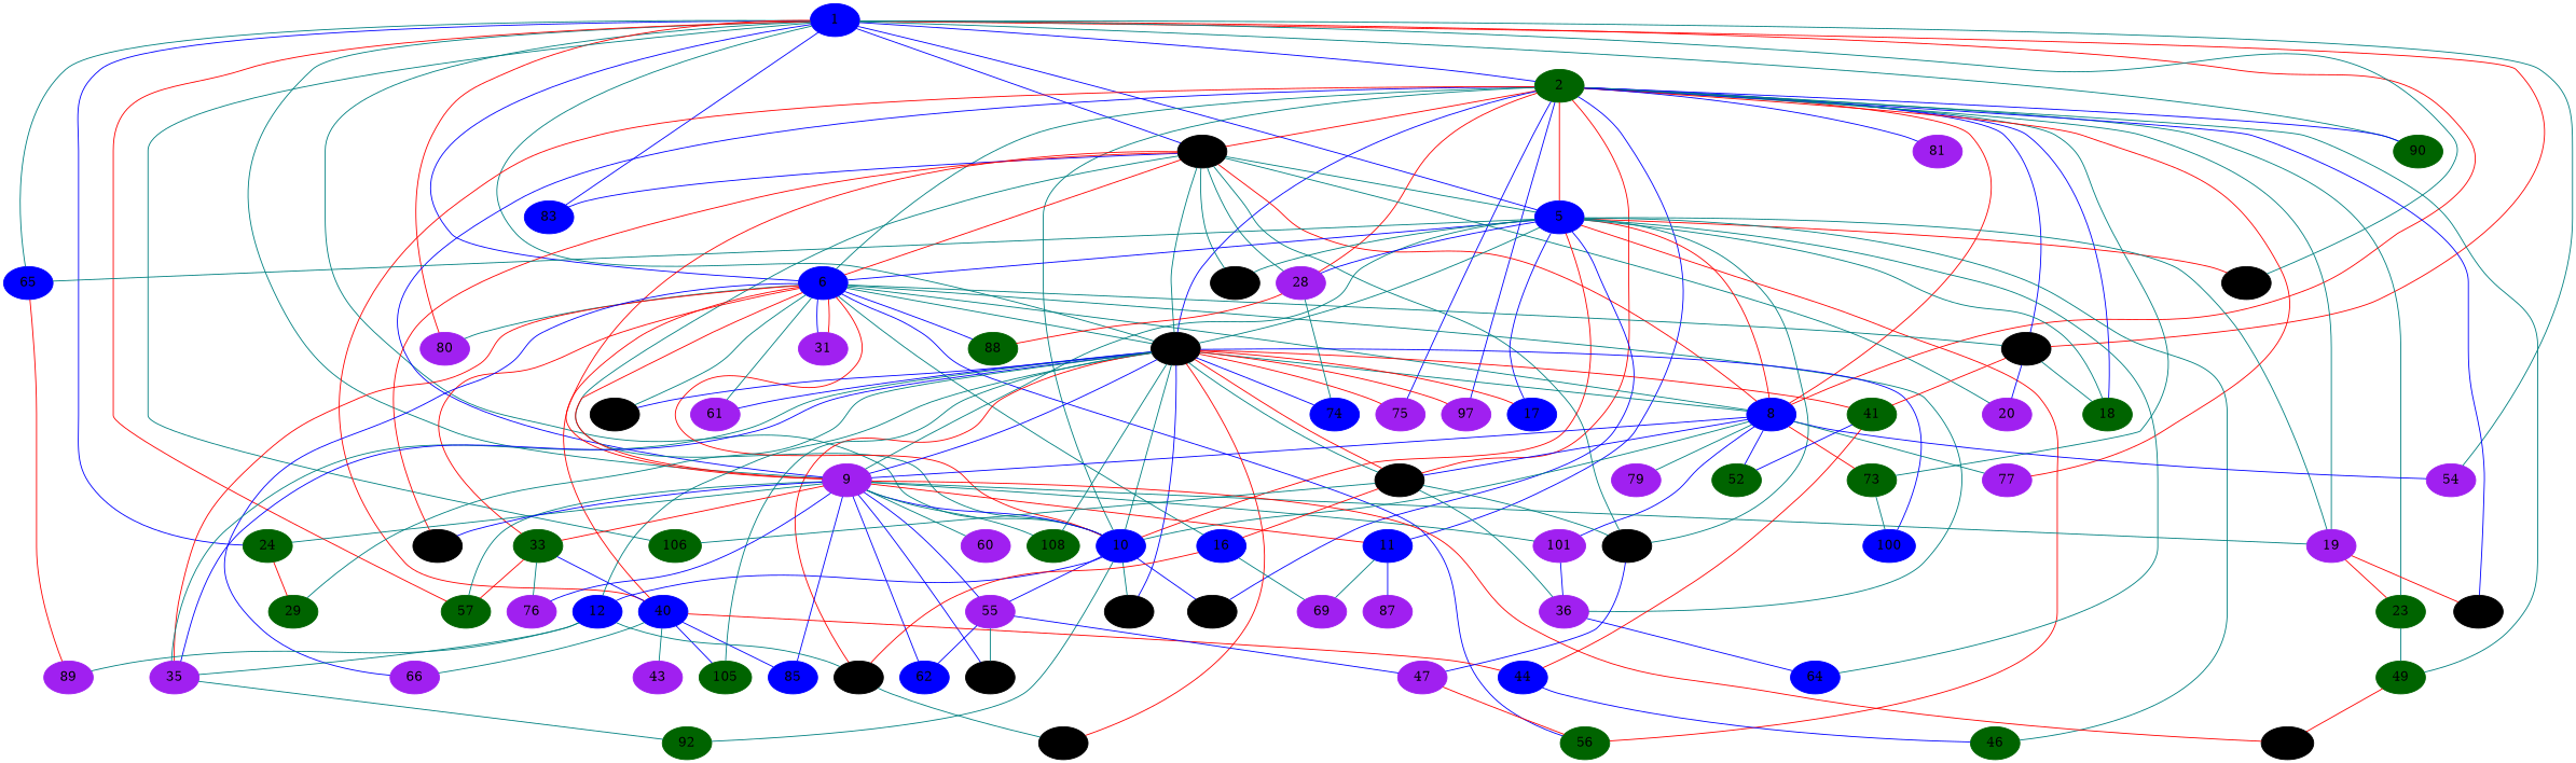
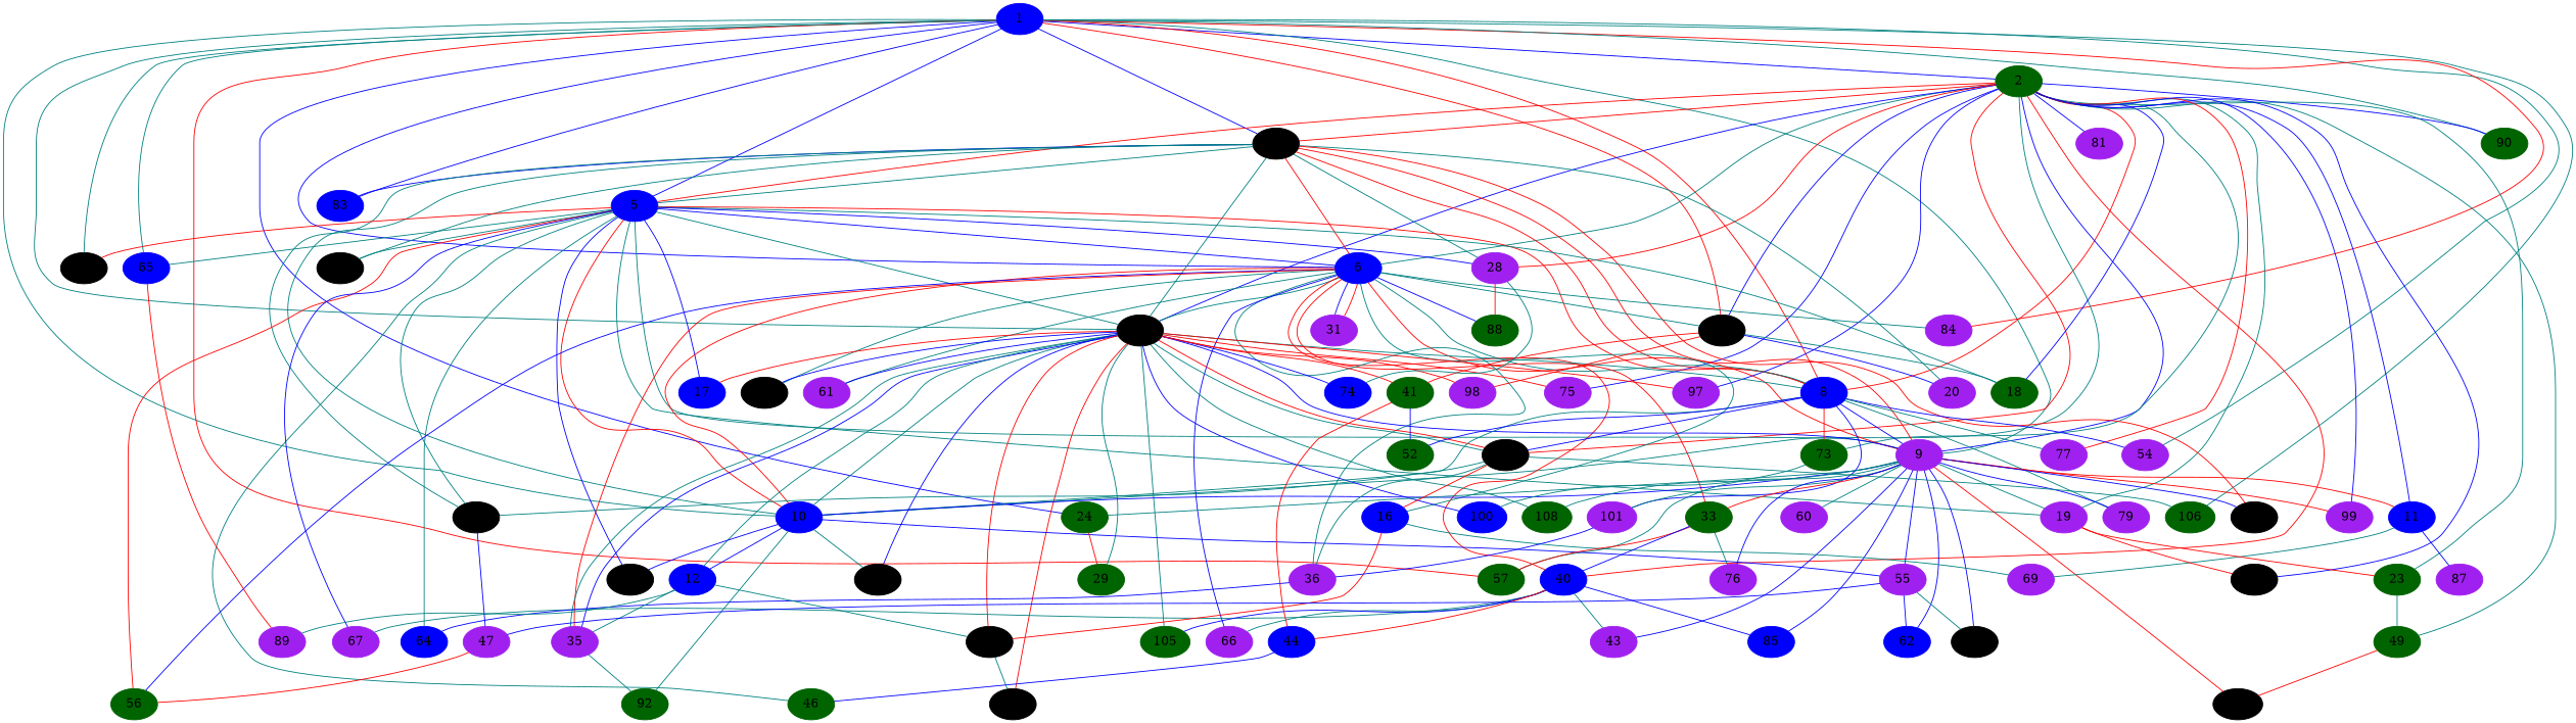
  graph {
    node [color=purple style=filled]
    edge [color=teal]
    1 [color=blue super="+51"]
    2 [color=darkgreen super="+3"]
    4 [color=black super="+84"]
    5 [color=blue super="+25"]
    6 [color=blue super="+103"]
    7 [color=black super="+63"]
    8 [color=blue super="+59"]
    9 [super="+50"]
    10 [color=blue super="+48"]
    14 [color=black super="+53"]
    24 [color=darkgreen]
    30 [color=black]
    54
    57 [color=darkgreen]
    65 [color=blue]
-   80
+   80 [label=84]
    83 [color=blue]
    90 [color=darkgreen]
    106 [color=darkgreen]
    11 [color=blue super="+107"]
    15 [color=black super="+68"]
    18 [color=darkgreen super="+26"]
    19 [super="+42"]
    23 [color=darkgreen]
    28 [super="+32"]
    40 [color=blue super="+58"]
    49 [color=darkgreen]
    70 [color=black]
    73 [color=darkgreen super="+91"]
    75
    77
    81
    97
+   99
    20
    27 [color=black super="+39"]
    71 [color=black]
    93 [color=black]
    17 [color=blue]
    45 [color=black]
    46 [color=darkgreen]
    56 [color=darkgreen super="+76"]
    64 [color=blue]
+   67
    13 [color=black]
    16 [color=blue]
    31
    33 [color=darkgreen super="+94"]
    35 [super="+37"]
    36 [super="+78"]
    61
    66
    88 [color=darkgreen]
    12 [color=blue super="+95"]
    21 [color=black]
    22 [color=black]
    29 [color=darkgreen]
    41 [color=darkgreen]
    74 [color=blue]
    96 [color=black]
+   98
    100 [color=blue]
    105 [color=darkgreen]
    108 [color=darkgreen]
    52 [color=darkgreen]
    79
    101
    43
    55
    60
    62 [color=blue]
    n72 [label=76]
    85 [color=blue]
    86 [color=black]
    104 [color=black]
    92 [color=darkgreen]
    89
    69
    87
    44 [color=blue]
    47 [super="+82"]
    1 -- 2 [color=blue weight=2]
    1 -- 4 [color=blue]
    1 -- 5 [color=blue weight=2]
    1 -- 6 [color=blue]
    1 -- 7
    1 -- 8 [color=red]
    1 -- 9
    1 -- 10
    1 -- 14 [color=red]
    1 -- 24 [color=blue]
    1 -- 30
    1 -- 54
    1 -- 57 [color=red]
    1 -- 65
    1 -- 80 [color=red]
    1 -- 83 [color=blue]
    1 -- 90
    1 -- 106
    2 -- 4 [color=red weight=2]
    2 -- 5 [color=red weight=2]
    2 -- 6 [weight=3]
    2 -- 7 [color=blue weight=2]
    2 -- 8 [color=red weight=2]
    2 -- 9 [color=blue weight=2]
    2 -- 10 [weight=2]
    2 -- 14 [color=blue]
    2 -- 90 [color=blue]
    2 -- 11 [color=blue]
    2 -- 15 [color=red]
    2 -- 18 [color=blue]
    2 -- 19
    2 -- 23 [weight=2]
    2 -- 28 [color=red]
    2 -- 40 [color=red]
    2 -- 49
    2 -- 70 [color=blue]
    2 -- 73 [weight=2]
    2 -- 75 [color=blue]
    2 -- 77 [color=red]
    2 -- 81 [color=blue weight=2]
    2 -- 97 [color=blue]
+   2 -- 99 [color=blue]
    4 -- 5 [weight=2]
    4 -- 6 [color=red]
    4 -- 7
    4 -- 8 [color=red]
    4 -- 9 [color=red]
    4 -- 10
    4 -- 83 [color=blue]
    4 -- 28
    4 -- 20
    4 -- 27
    4 -- 71 [color=red]
    4 -- 93
    5 -- 6 [color=blue]
    5 -- 7
    5 -- 8 [color=red]
    5 -- 9
    5 -- 10 [color=red weight=2]
    5 -- 30 [color=red]
    5 -- 65
    5 -- 18
    5 -- 19
    5 -- 28 [color=blue]
    5 -- 27
    5 -- 93
    5 -- 17 [color=blue]
    5 -- 45 [color=blue]
    5 -- 46
    5 -- 56 [color=red weight=2]
    5 -- 64
+   5 -- 67 [color=blue]
    6 -- 7
    6 -- 8
    6 -- 9 [color=red]
    6 -- 10 [color=red]
    6 -- 14
    6 -- 80
    6 -- 40 [color=red]
    6 -- 56 [color=blue]
    6 -- 13
    6 -- 16
    6 -- 31 [color=blue]
    6 -- 31 [color=red]
    6 -- 33 [color=red]
    6 -- 35 [color=red]
    6 -- 36
    6 -- 61
    6 -- 66 [color=blue]
    6 -- 88 [color=blue]
    7 -- 8
    7 -- 9 [color=blue]
    7 -- 10
    7 -- 15
    7 -- 15 [color=red]
    7 -- 75 [color=red]
    7 -- 97 [color=red]
    7 -- 17 [color=red]
    7 -- 13 [color=blue]
    7 -- 35
    7 -- 35 [color=blue]
    7 -- 61 [color=blue]
    7 -- 12
    7 -- 21 [color=blue]
    7 -- 22 [color=red]
    7 -- 29
    7 -- 41 [color=red]
    7 -- 74 [color=blue]
    7 -- 96 [color=red]
+   7 -- 98 [color=red]
    7 -- 100 [color=blue]
    7 -- 105
    7 -- 108
    8 -- 9 [color=blue]
    8 -- 10 [weight=2]
    8 -- 54 [color=blue]
    8 -- 15 [color=blue]
    8 -- 73 [color=red]
    8 -- 77
    8 -- 52 [color=blue]
    8 -- 79
    8 -- 101 [color=blue]
    9 -- 10 [color=blue]
    9 -- 24
    9 -- 57
    9 -- 11 [color=red weight=2]
    9 -- 19
+   9 -- 99 [color=red]
    9 -- 71 [color=blue]
    9 -- 33 [color=red]
    9 -- 108
+   9 -- 79 [color=blue]
    9 -- 101
+   9 -- 43 [color=blue]
    9 -- 55 [color=blue]
    9 -- 60 [weight=2]
    9 -- 62 [color=blue]
    9 -- n72 [color=blue]
    9 -- 85 [color=blue]
    9 -- 86 [color=blue]
    9 -- 104 [color=red]
    10 -- 45 [color=blue]
    10 -- 12 [color=blue]
    10 -- 21
    10 -- 55 [color=blue]
    10 -- 92
    14 -- 18
    14 -- 20 [color=blue]
    14 -- 41 [color=red]
+   14 -- 98 [color=red]
    24 -- 29 [color=red]
    65 -- 89 [color=red]
    11 -- 69
    11 -- 87 [color=blue]
    15 -- 106
    15 -- 27
    15 -- 16 [color=red]
    15 -- 36
    19 -- 23 [color=red]
    19 -- 70 [color=red]
    23 -- 49
    28 -- 88 [color=red]
    28 -- 74
+   40 -- 67
    40 -- 66
    40 -- 105 [color=blue]
    40 -- 43
    40 -- 85 [color=blue]
    40 -- 44 [color=red]
    49 -- 104 [color=red]
    73 -- 100
    27 -- 47 [color=blue]
    16 -- 22 [color=red]
    16 -- 69
    33 -- 57 [color=red]
    33 -- 40 [color=blue]
    33 -- n72
    35 -- 92
    36 -- 64 [color=blue]
    12 -- 35
    12 -- 22
    12 -- 89
    22 -- 96
    41 -- 52 [color=blue]
    41 -- 44 [color=red]
    101 -- 36 [color=blue]
    55 -- 62 [color=blue]
    55 -- 86
    55 -- 47 [color=blue]
    44 -- 46 [color=blue]
    47 -- 56 [color=red]
  }
